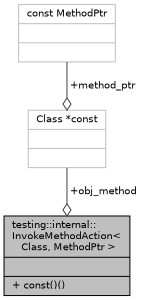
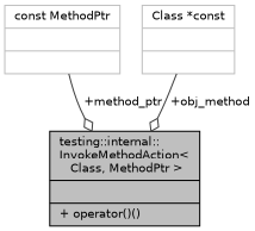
  digraph {
    node [color=grey75 fontname=Helvetica fontsize=10 shape=record]
    edge [arrowhead=odiamond color=grey25 fontname=Helvetica fontsize=10 labelfontname=Helvetica labelfontsize=10 style=solid]
-   n1 [color=black fillcolor=grey75 fontcolor=black height=0.2 label="{testing::internal::\lInvokeMethodAction\<\l Class, MethodPtr \>\n||+ const()()\l}" style=filled width=0.4]
+   n1 [color=black fillcolor=grey75 fontcolor=black height=0.2 label="{testing::internal::\lInvokeMethodAction\<\l Class, MethodPtr \>\n||+ operator()()\l}" style=filled width=0.4]
    n2 [height=0.2 label="{const MethodPtr\n||}" width=0.4]
    n3 [height=0.2 label="{Class *const\n||}" width=0.4]
-   n2 -> n3 [label=" +method_ptr"]
+   n2 -> n1 [label=" +method_ptr"]
    n3 -> n1 [label=" +obj_method"]
  }
